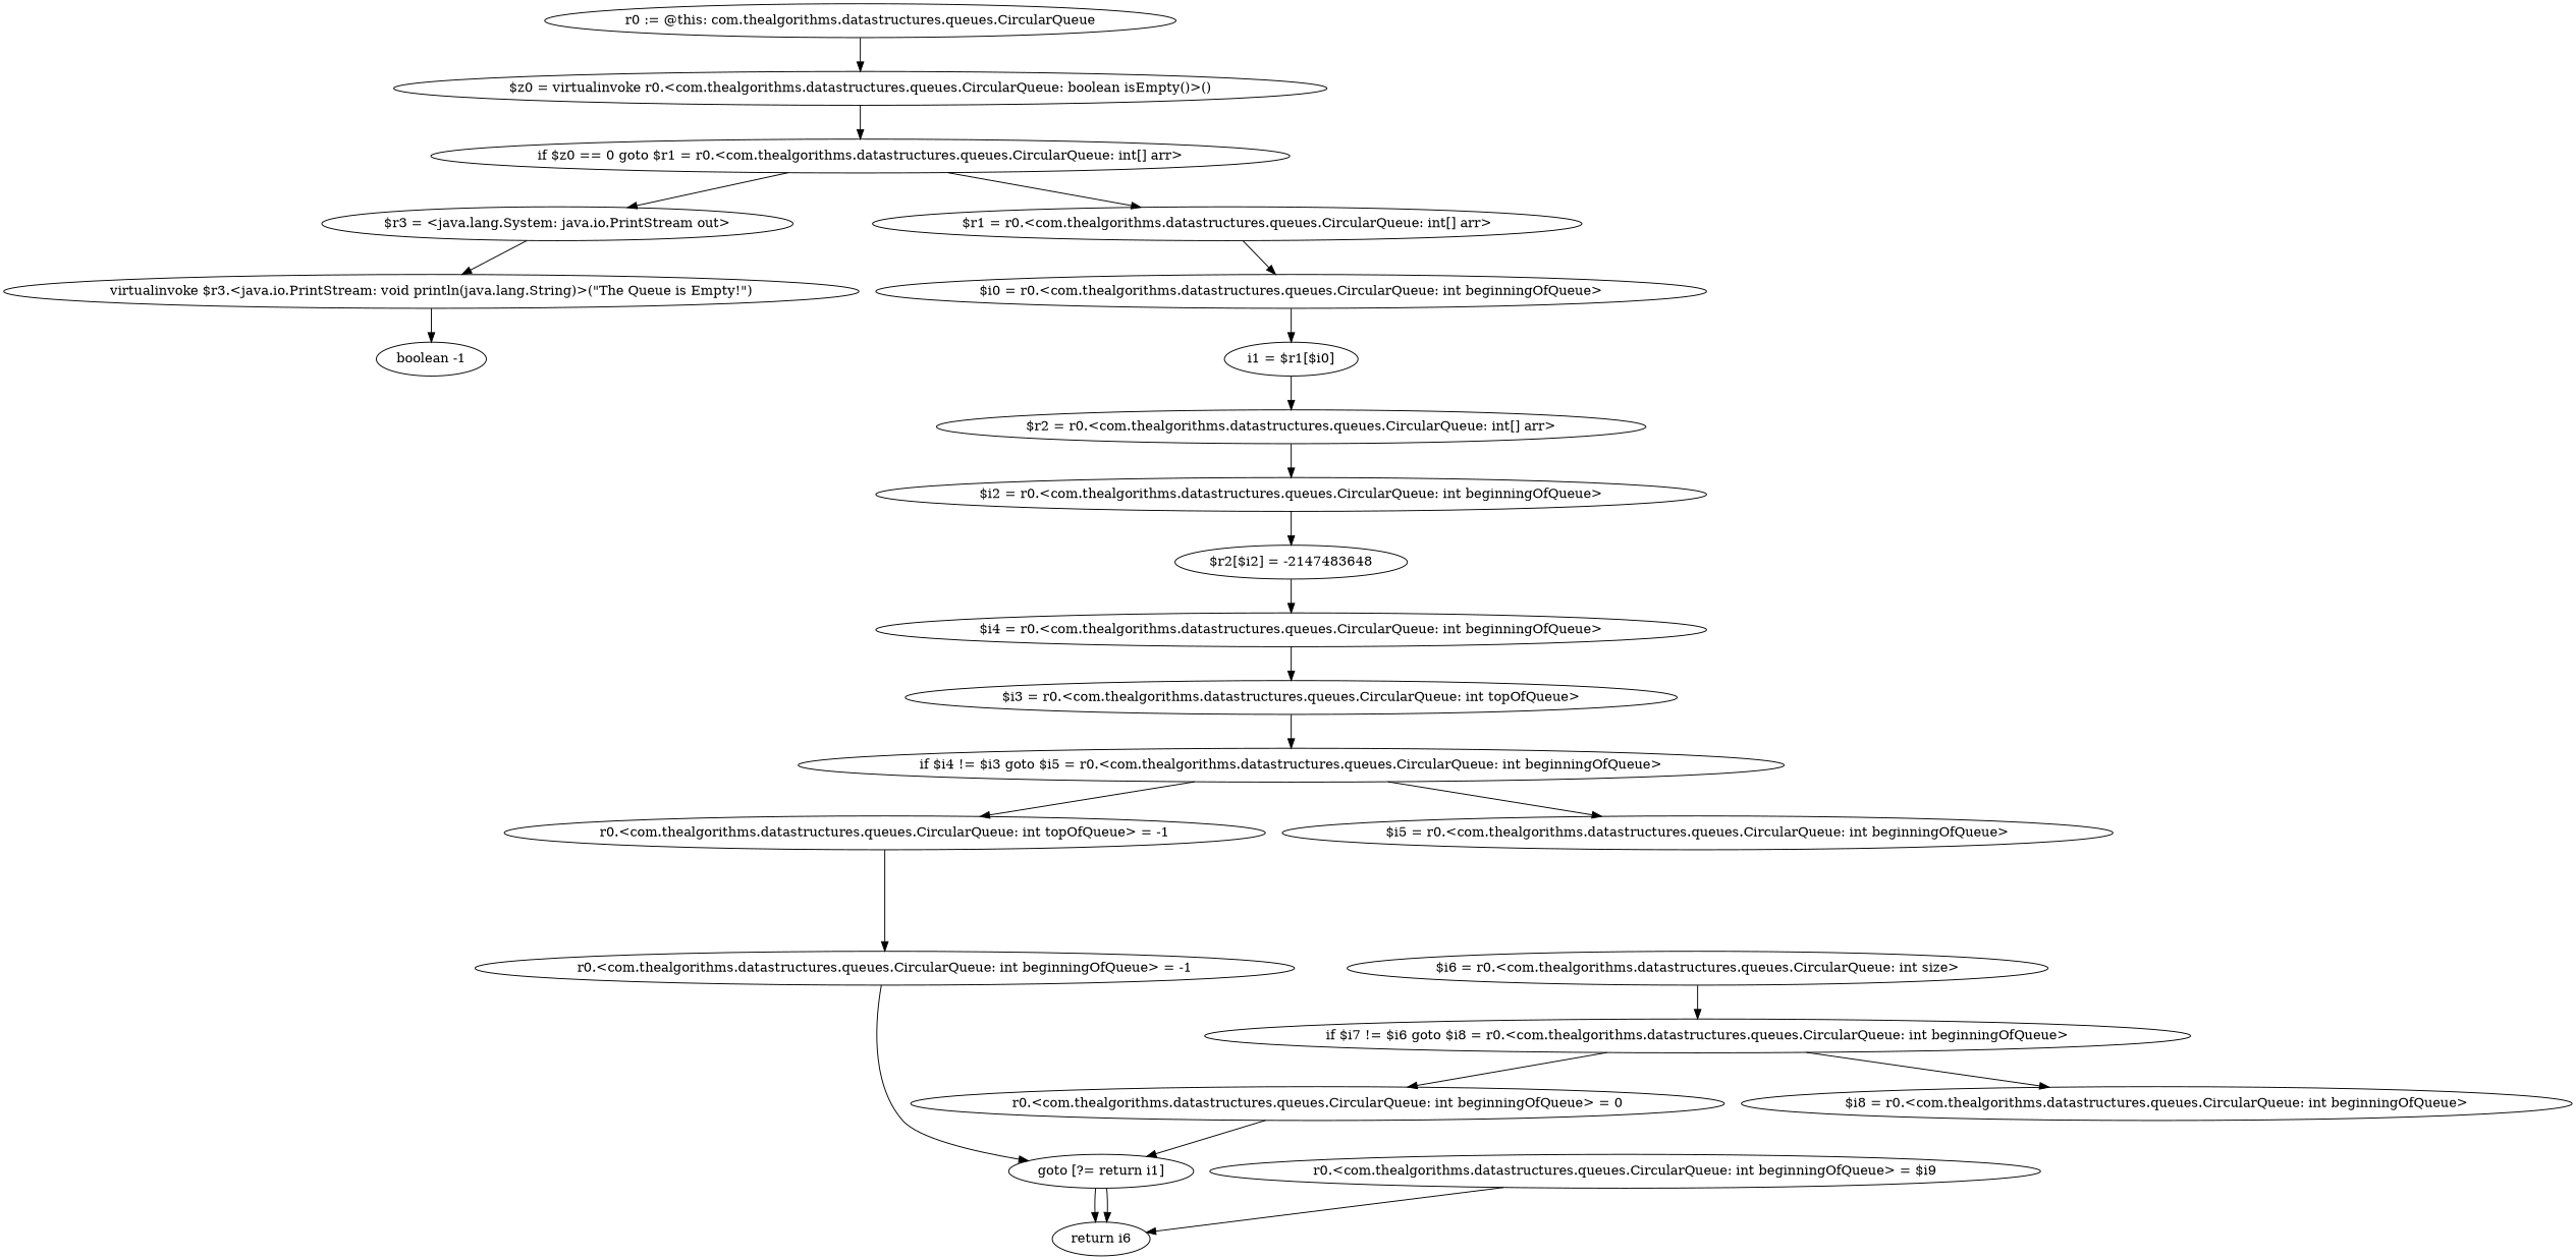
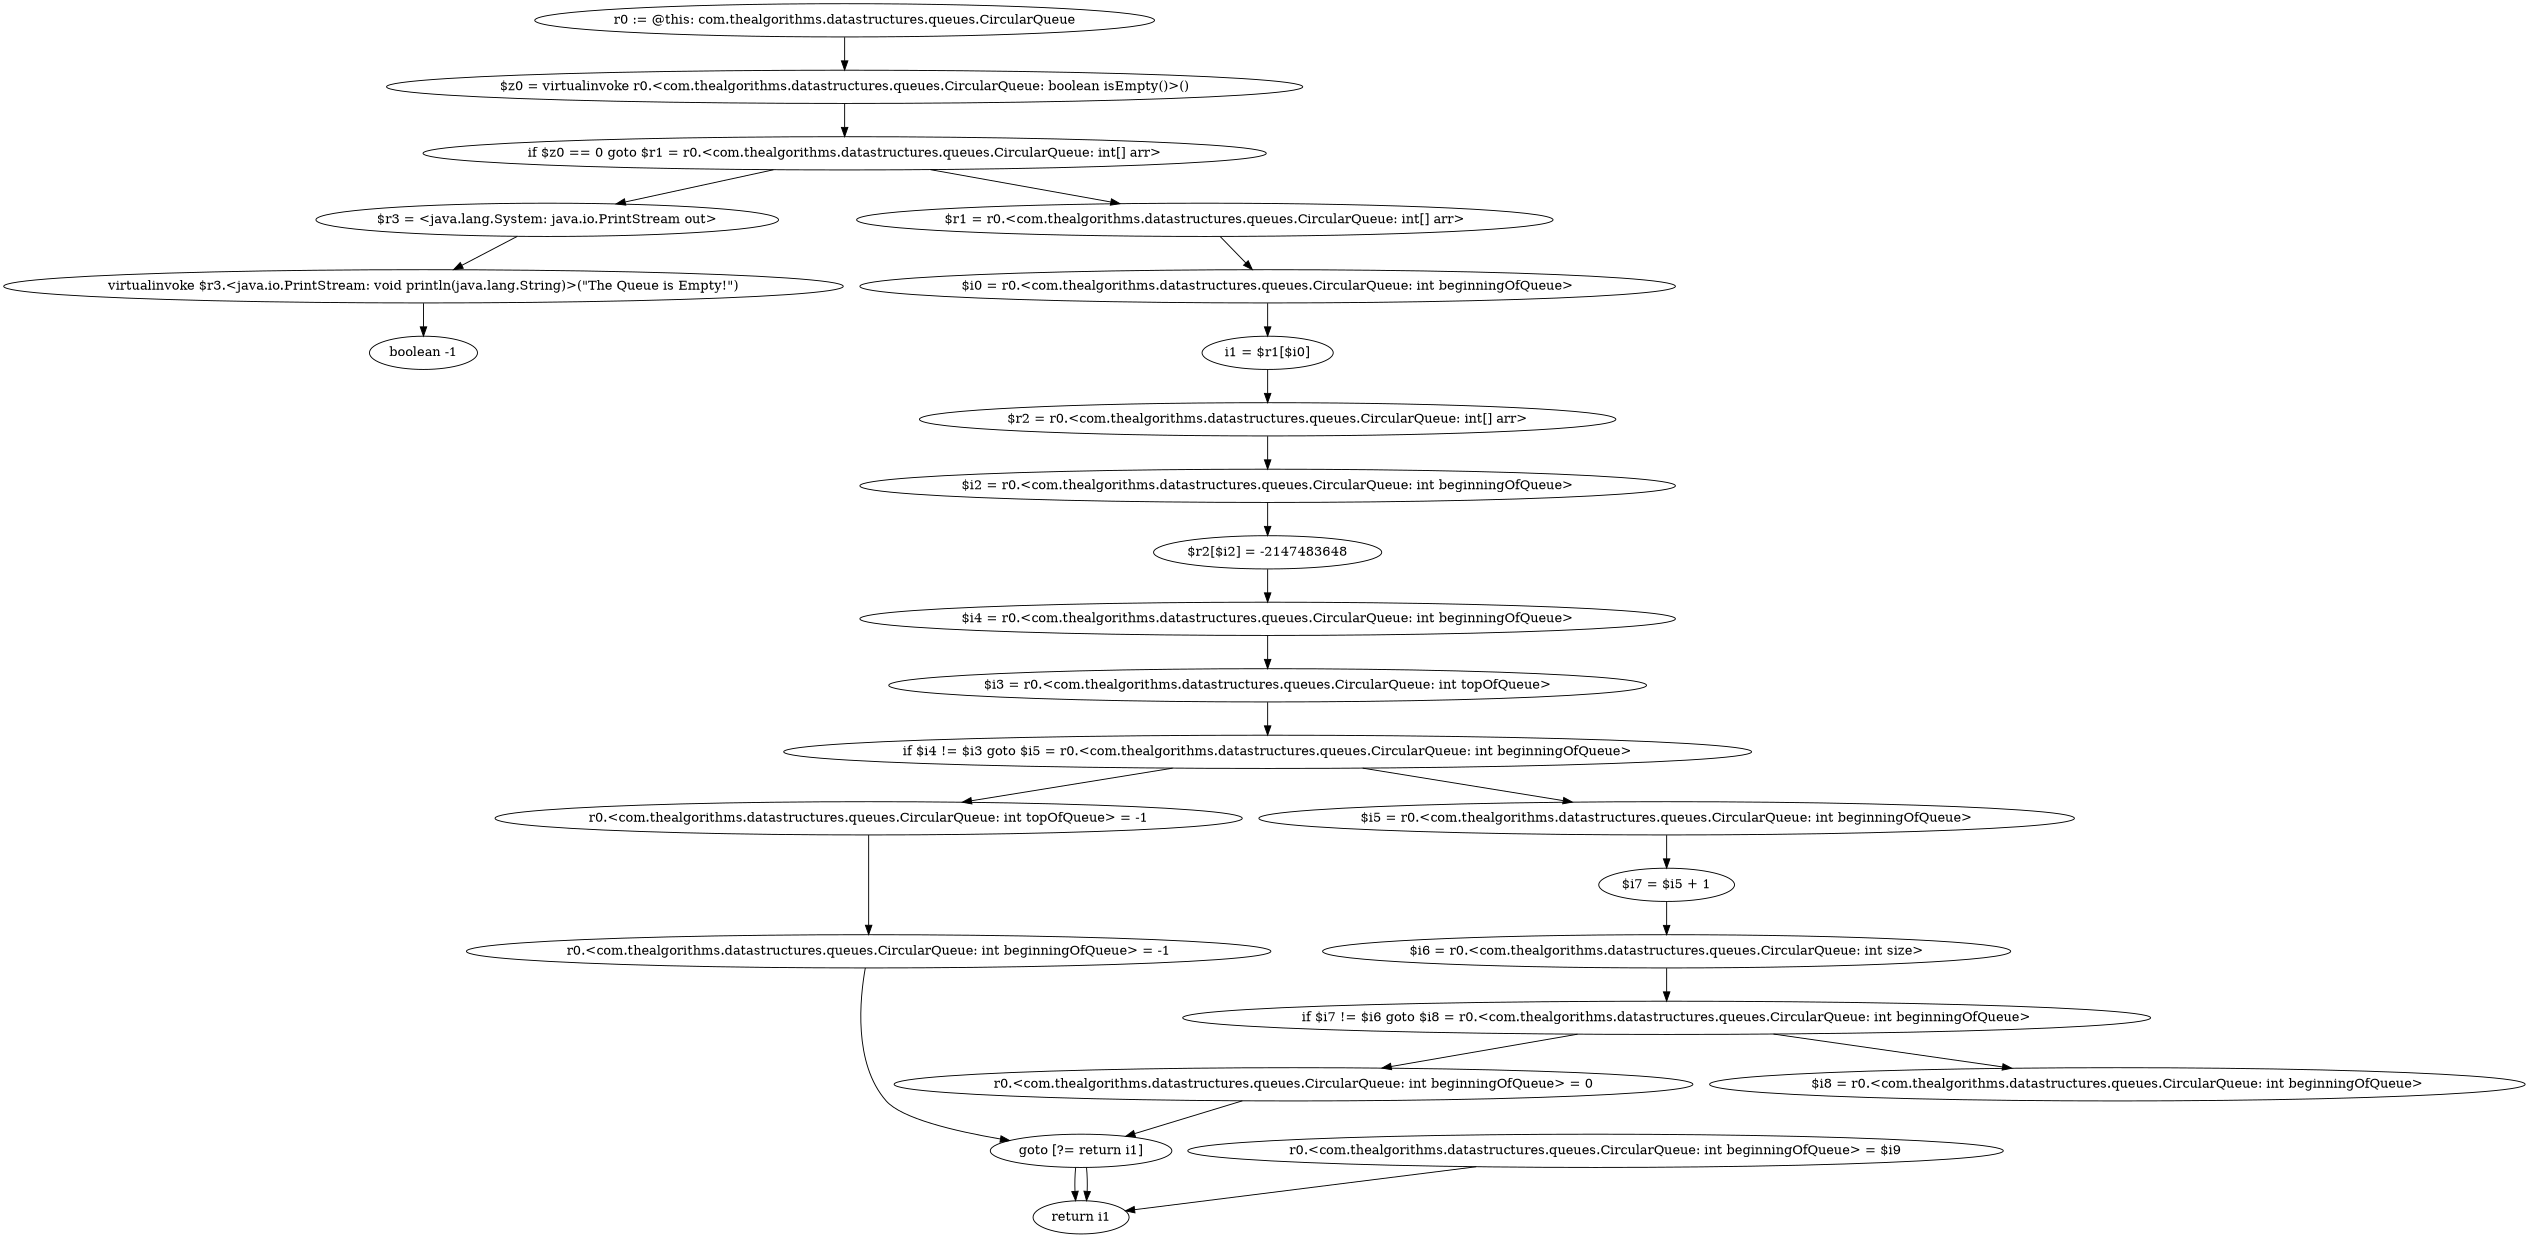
  digraph {
    "r0 := @this: com.thealgorithms.datastructures.queues.CircularQueue"
    "$z0 = virtualinvoke r0.<com.thealgorithms.datastructures.queues.CircularQueue: boolean isEmpty()>()"
    "if $z0 == 0 goto $r1 = r0.<com.thealgorithms.datastructures.queues.CircularQueue: int[] arr>"
    "$r3 = <java.lang.System: java.io.PrintStream out>"
    "$r1 = r0.<com.thealgorithms.datastructures.queues.CircularQueue: int[] arr>"
    "virtualinvoke $r3.<java.io.PrintStream: void println(java.lang.String)>(\"The Queue is Empty!\")"
    "$i0 = r0.<com.thealgorithms.datastructures.queues.CircularQueue: int beginningOfQueue>"
    n8 [label="boolean -1"]
    "i1 = $r1[$i0]"
    "$r2 = r0.<com.thealgorithms.datastructures.queues.CircularQueue: int[] arr>"
    "$i2 = r0.<com.thealgorithms.datastructures.queues.CircularQueue: int beginningOfQueue>"
    "$r2[$i2] = -2147483648"
    "$i4 = r0.<com.thealgorithms.datastructures.queues.CircularQueue: int beginningOfQueue>"
    "$i3 = r0.<com.thealgorithms.datastructures.queues.CircularQueue: int topOfQueue>"
    "if $i4 != $i3 goto $i5 = r0.<com.thealgorithms.datastructures.queues.CircularQueue: int beginningOfQueue>"
    "r0.<com.thealgorithms.datastructures.queues.CircularQueue: int topOfQueue> = -1"
    "$i5 = r0.<com.thealgorithms.datastructures.queues.CircularQueue: int beginningOfQueue>"
    "r0.<com.thealgorithms.datastructures.queues.CircularQueue: int beginningOfQueue> = -1"
+   "$i7 = $i5 + 1"
    "goto [?= return i1]"
-   "return i1" [label="return i6"]
+   "return i1"
    "$i6 = r0.<com.thealgorithms.datastructures.queues.CircularQueue: int size>"
    "if $i7 != $i6 goto $i8 = r0.<com.thealgorithms.datastructures.queues.CircularQueue: int beginningOfQueue>"
    "r0.<com.thealgorithms.datastructures.queues.CircularQueue: int beginningOfQueue> = 0"
    "$i8 = r0.<com.thealgorithms.datastructures.queues.CircularQueue: int beginningOfQueue>"
    "r0.<com.thealgorithms.datastructures.queues.CircularQueue: int beginningOfQueue> = $i9"
    "r0 := @this: com.thealgorithms.datastructures.queues.CircularQueue" -> "$z0 = virtualinvoke r0.<com.thealgorithms.datastructures.queues.CircularQueue: boolean isEmpty()>()"
    "$z0 = virtualinvoke r0.<com.thealgorithms.datastructures.queues.CircularQueue: boolean isEmpty()>()" -> "if $z0 == 0 goto $r1 = r0.<com.thealgorithms.datastructures.queues.CircularQueue: int[] arr>"
    "if $z0 == 0 goto $r1 = r0.<com.thealgorithms.datastructures.queues.CircularQueue: int[] arr>" -> "$r3 = <java.lang.System: java.io.PrintStream out>"
    "if $z0 == 0 goto $r1 = r0.<com.thealgorithms.datastructures.queues.CircularQueue: int[] arr>" -> "$r1 = r0.<com.thealgorithms.datastructures.queues.CircularQueue: int[] arr>"
    "$r3 = <java.lang.System: java.io.PrintStream out>" -> "virtualinvoke $r3.<java.io.PrintStream: void println(java.lang.String)>(\"The Queue is Empty!\")"
    "$r1 = r0.<com.thealgorithms.datastructures.queues.CircularQueue: int[] arr>" -> "$i0 = r0.<com.thealgorithms.datastructures.queues.CircularQueue: int beginningOfQueue>"
    "virtualinvoke $r3.<java.io.PrintStream: void println(java.lang.String)>(\"The Queue is Empty!\")" -> n8
    "$i0 = r0.<com.thealgorithms.datastructures.queues.CircularQueue: int beginningOfQueue>" -> "i1 = $r1[$i0]"
    "i1 = $r1[$i0]" -> "$r2 = r0.<com.thealgorithms.datastructures.queues.CircularQueue: int[] arr>"
    "$r2 = r0.<com.thealgorithms.datastructures.queues.CircularQueue: int[] arr>" -> "$i2 = r0.<com.thealgorithms.datastructures.queues.CircularQueue: int beginningOfQueue>"
    "$i2 = r0.<com.thealgorithms.datastructures.queues.CircularQueue: int beginningOfQueue>" -> "$r2[$i2] = -2147483648"
    "$r2[$i2] = -2147483648" -> "$i4 = r0.<com.thealgorithms.datastructures.queues.CircularQueue: int beginningOfQueue>"
    "$i4 = r0.<com.thealgorithms.datastructures.queues.CircularQueue: int beginningOfQueue>" -> "$i3 = r0.<com.thealgorithms.datastructures.queues.CircularQueue: int topOfQueue>"
    "$i3 = r0.<com.thealgorithms.datastructures.queues.CircularQueue: int topOfQueue>" -> "if $i4 != $i3 goto $i5 = r0.<com.thealgorithms.datastructures.queues.CircularQueue: int beginningOfQueue>"
    "if $i4 != $i3 goto $i5 = r0.<com.thealgorithms.datastructures.queues.CircularQueue: int beginningOfQueue>" -> "r0.<com.thealgorithms.datastructures.queues.CircularQueue: int topOfQueue> = -1"
    "if $i4 != $i3 goto $i5 = r0.<com.thealgorithms.datastructures.queues.CircularQueue: int beginningOfQueue>" -> "$i5 = r0.<com.thealgorithms.datastructures.queues.CircularQueue: int beginningOfQueue>"
    "r0.<com.thealgorithms.datastructures.queues.CircularQueue: int topOfQueue> = -1" -> "r0.<com.thealgorithms.datastructures.queues.CircularQueue: int beginningOfQueue> = -1"
+   "$i5 = r0.<com.thealgorithms.datastructures.queues.CircularQueue: int beginningOfQueue>" -> "$i7 = $i5 + 1"
    "r0.<com.thealgorithms.datastructures.queues.CircularQueue: int beginningOfQueue> = -1" -> "goto [?= return i1]"
+   "$i7 = $i5 + 1" -> "$i6 = r0.<com.thealgorithms.datastructures.queues.CircularQueue: int size>"
    "goto [?= return i1]" -> "return i1"
    "goto [?= return i1]" -> "return i1"
    "$i6 = r0.<com.thealgorithms.datastructures.queues.CircularQueue: int size>" -> "if $i7 != $i6 goto $i8 = r0.<com.thealgorithms.datastructures.queues.CircularQueue: int beginningOfQueue>"
    "if $i7 != $i6 goto $i8 = r0.<com.thealgorithms.datastructures.queues.CircularQueue: int beginningOfQueue>" -> "r0.<com.thealgorithms.datastructures.queues.CircularQueue: int beginningOfQueue> = 0"
    "if $i7 != $i6 goto $i8 = r0.<com.thealgorithms.datastructures.queues.CircularQueue: int beginningOfQueue>" -> "$i8 = r0.<com.thealgorithms.datastructures.queues.CircularQueue: int beginningOfQueue>"
    "r0.<com.thealgorithms.datastructures.queues.CircularQueue: int beginningOfQueue> = 0" -> "goto [?= return i1]"
    "r0.<com.thealgorithms.datastructures.queues.CircularQueue: int beginningOfQueue> = $i9" -> "return i1"
  }
